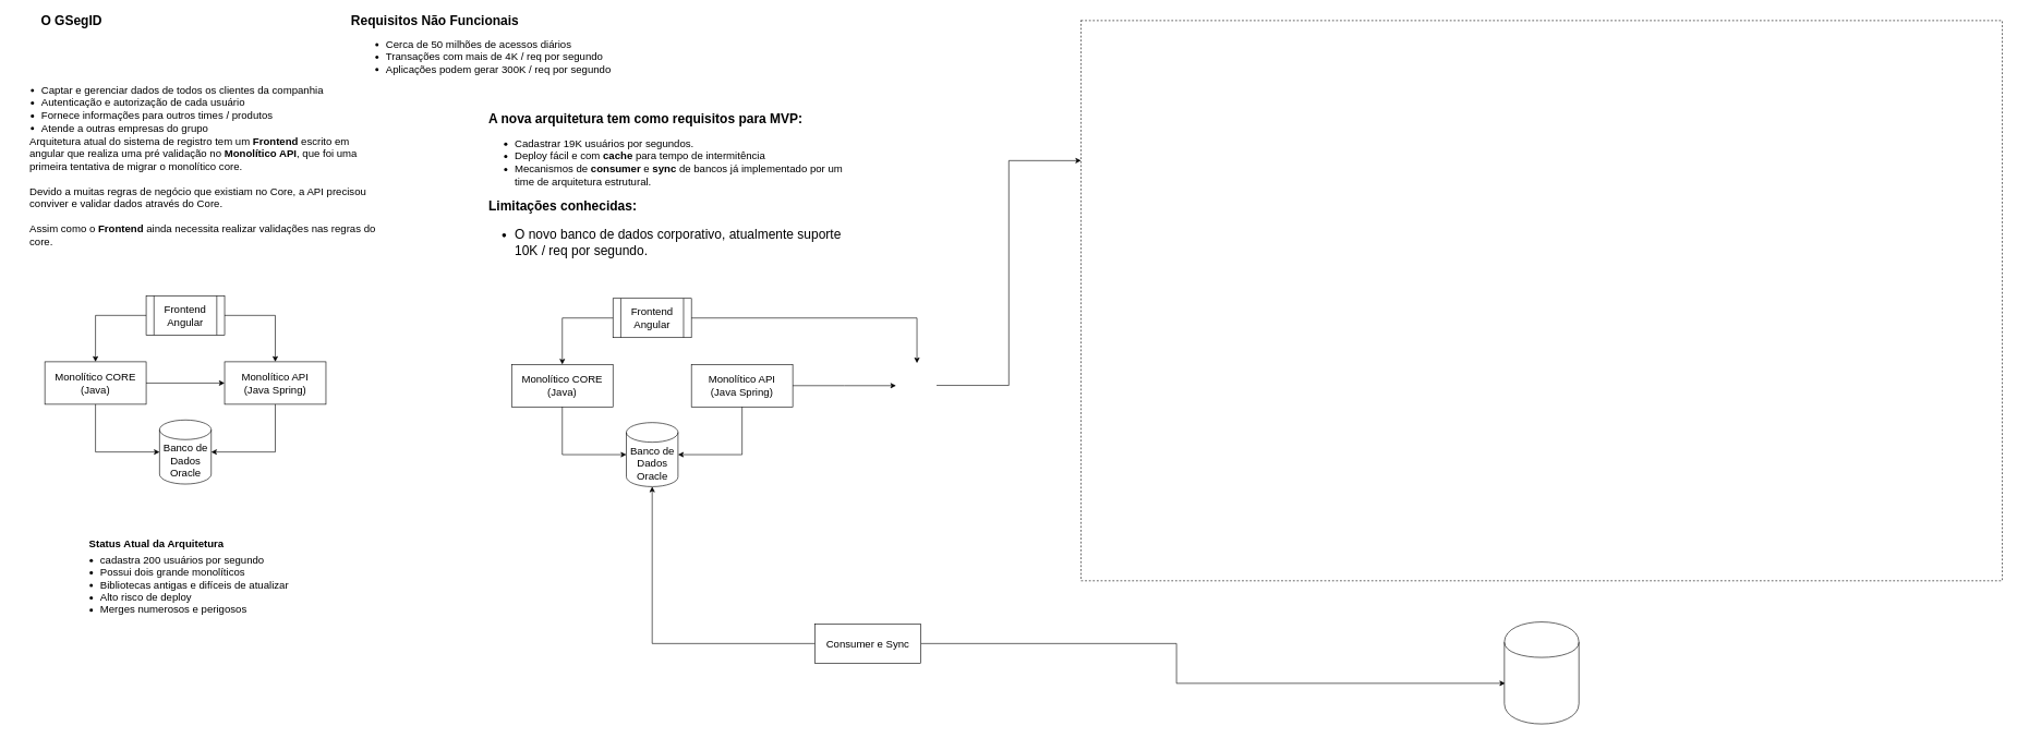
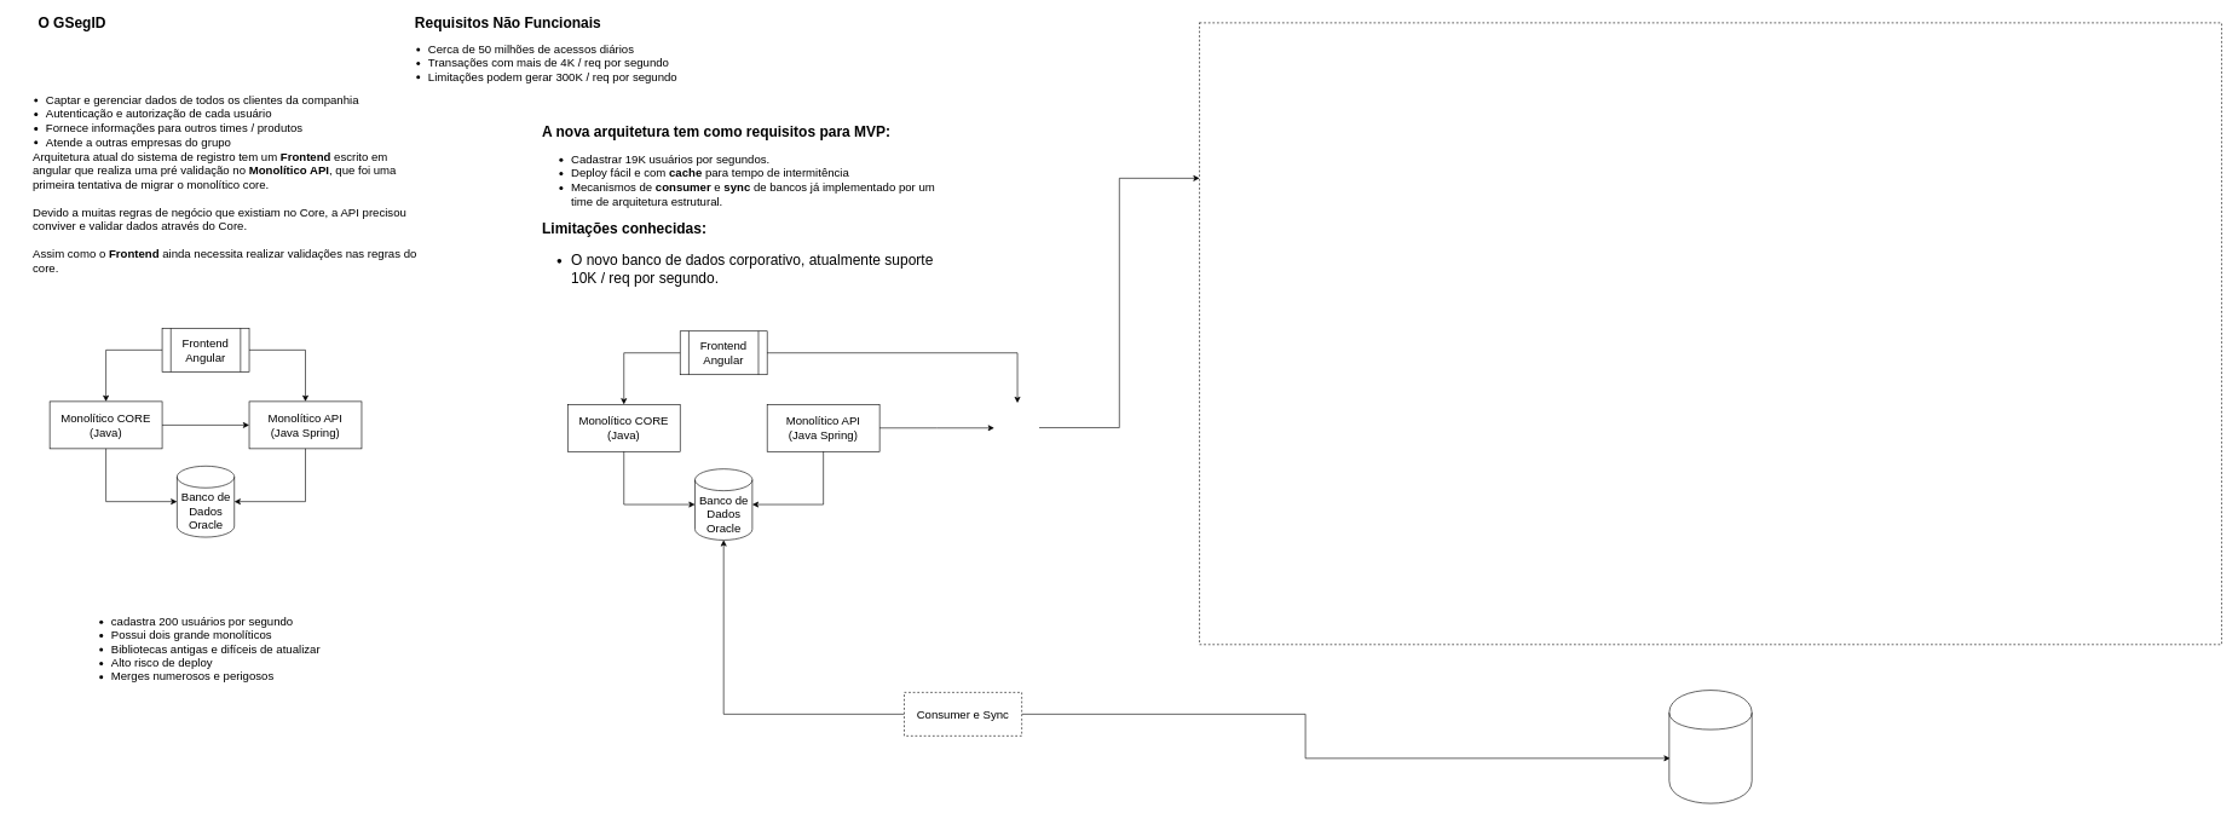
  <mxCell id="0" />
  <mxCell id="1" parent="0" />
- <mxCell id="2" value="&lt;b&gt;&lt;font style=&quot;font-size: 20px&quot;&gt;O GSegID&lt;/font&gt;&lt;/b&gt;" style="text;html=1;strokeColor=none;fillColor=none;align=center;verticalAlign=middle;whiteSpace=wrap;rounded=0;fontSize=16;" vertex="1" parent="1"><mxGeometry x="52" y="20" width="112" height="20" as="geometry" /></mxCell>
+ <mxCell id="2" value="&lt;b&gt;&lt;font style=&quot;font-size: 20px&quot;&gt;O GSegID&lt;/font&gt;&lt;/b&gt;" style="text;html=1;strokeColor=none;fillColor=none;align=center;verticalAlign=middle;whiteSpace=wrap;rounded=0;fontSize=16;" vertex="1" parent="1"><mxGeometry x="42" y="20" width="112" height="20" as="geometry" /></mxCell>
  <mxCell id="3" value="&lt;ul&gt;&lt;li&gt;Captar e gerenciar dados de todos os clientes da companhia&lt;/li&gt;&lt;li&gt;Autenticação e autorização de cada usuário&lt;/li&gt;&lt;li&gt;Fornece informações para outros times / produtos&lt;/li&gt;&lt;li&gt;Atende a outras empresas do grupo&lt;/li&gt;&lt;/ul&gt;" style="text;html=1;strokeColor=none;fillColor=none;align=left;verticalAlign=middle;whiteSpace=wrap;rounded=0;fontSize=16;" vertex="1" parent="1"><mxGeometry x="20" y="156" width="524" height="20" as="geometry" /></mxCell>
- <mxCell id="4" value="&lt;b&gt;&lt;font style=&quot;font-size: 20px&quot;&gt;Requisitos Não Funcionais&lt;/font&gt;&lt;/b&gt;" style="text;html=1;strokeColor=none;fillColor=none;align=center;verticalAlign=middle;whiteSpace=wrap;rounded=0;fontSize=16;" vertex="1" parent="1"><mxGeometry x="533" y="20" width="262" height="20" as="geometry" /></mxCell>
- <mxCell id="5" value="&lt;ul&gt;&lt;li&gt;Cerca de 50 milhões de acessos diários&lt;/li&gt;&lt;li&gt;Transações com mais de 4K / req por segundo&lt;/li&gt;&lt;li&gt;Aplicações podem gerar 300K / req por segundo&lt;/li&gt;&lt;/ul&gt;" style="text;html=1;strokeColor=none;fillColor=none;align=left;verticalAlign=middle;whiteSpace=wrap;rounded=0;fontSize=16;" vertex="1" parent="1"><mxGeometry x="547" y="55" width="392" height="62" as="geometry" /></mxCell>
+ <mxCell id="4" value="&lt;b&gt;&lt;font style=&quot;font-size: 20px&quot;&gt;Requisitos Não Funcionais&lt;/font&gt;&lt;/b&gt;" style="text;html=1;strokeColor=none;fillColor=none;align=center;verticalAlign=middle;whiteSpace=wrap;rounded=0;fontSize=16;" vertex="1" parent="1"><mxGeometry x="568" y="20" width="262" height="20" as="geometry" /></mxCell>
+ <mxCell id="5" value="&lt;ul&gt;&lt;li&gt;Cerca de 50 milhões de acessos diários&lt;/li&gt;&lt;li&gt;Transações com mais de 4K / req por segundo&lt;/li&gt;&lt;li&gt;Limitações podem gerar 300K / req por segundo&lt;/li&gt;&lt;/ul&gt;" style="text;html=1;strokeColor=none;fillColor=none;align=left;verticalAlign=middle;whiteSpace=wrap;rounded=0;fontSize=16;" vertex="1" parent="1"><mxGeometry x="547" y="55" width="392" height="62" as="geometry" /></mxCell>
  <mxCell id="6" value="Arquitetura atual do sistema de registro tem um &lt;b&gt;Frontend&lt;/b&gt; escrito em angular que realiza uma pré validação no &lt;b&gt;Monolítico API&lt;/b&gt;, que foi uma primeira tentativa de migrar o monolítico core.&amp;nbsp;&lt;br&gt;&lt;br&gt;Devido a muitas regras de negócio que existiam no Core, a API precisou conviver e validar dados através do Core.&lt;br&gt;&lt;br&gt;Assim como o&amp;nbsp;&lt;b&gt;Frontend&lt;/b&gt;&amp;nbsp;ainda necessita realizar validações nas regras do core." style="text;html=1;strokeColor=none;fillColor=none;align=left;verticalAlign=middle;whiteSpace=wrap;rounded=0;fontSize=16;" vertex="1" parent="1"><mxGeometry x="42" y="192" width="548" height="200" as="geometry" /></mxCell>
- <mxCell id="7" value="&lt;b style=&quot;font-size: 16px&quot;&gt;Status Atual da Arquitetura&lt;/b&gt;" style="text;html=1;strokeColor=none;fillColor=none;align=center;verticalAlign=middle;whiteSpace=wrap;rounded=0;fontSize=16;" vertex="1" parent="1"><mxGeometry x="128.5" y="821" width="218" height="20" as="geometry" /></mxCell>
  <mxCell id="8" value="&lt;ul&gt;&lt;li&gt;cadastra 200 usuários por segundo&lt;/li&gt;&lt;li&gt;Possui dois grande monolíticos&lt;/li&gt;&lt;li&gt;Bibliotecas antigas e difíceis de atualizar&lt;/li&gt;&lt;li&gt;Alto risco de deploy&lt;/li&gt;&lt;li&gt;Merges numerosos e perigosos&lt;/li&gt;&lt;/ul&gt;" style="text;html=1;strokeColor=none;fillColor=none;align=left;verticalAlign=middle;whiteSpace=wrap;rounded=0;fontSize=16;" vertex="1" parent="1"><mxGeometry x="109.5" y="841" width="345" height="106" as="geometry" /></mxCell>
  <mxCell id="9" value="" style="group" vertex="1" connectable="0" parent="1"><mxGeometry x="67" y="452" width="430" height="288" as="geometry" /></mxCell>
  <mxCell id="10" value="Frontend&lt;br&gt;Angular" style="shape=process;whiteSpace=wrap;html=1;backgroundOutline=1;fontSize=16;" vertex="1" parent="9"><mxGeometry x="155" width="120" height="60" as="geometry" /></mxCell>
  <mxCell id="11" value="Monolítico CORE&lt;br&gt;(Java)" style="rounded=0;whiteSpace=wrap;html=1;fontSize=16;" vertex="1" parent="9"><mxGeometry y="101" width="155" height="65" as="geometry" /></mxCell>
  <mxCell id="12" style="edgeStyle=orthogonalEdgeStyle;rounded=0;orthogonalLoop=1;jettySize=auto;html=1;exitX=0;exitY=0.5;exitDx=0;exitDy=0;fontSize=16;" edge="1" parent="9" source="10" target="11"><mxGeometry relative="1" as="geometry" /></mxCell>
  <mxCell id="13" value="Monolítico API&lt;br&gt;(Java Spring)" style="rounded=0;whiteSpace=wrap;html=1;fontSize=16;" vertex="1" parent="9"><mxGeometry x="275" y="101" width="155" height="65" as="geometry" /></mxCell>
  <mxCell id="14" style="edgeStyle=orthogonalEdgeStyle;rounded=0;orthogonalLoop=1;jettySize=auto;html=1;entryX=0.5;entryY=0;entryDx=0;entryDy=0;fontSize=16;" edge="1" parent="9" source="10" target="13"><mxGeometry relative="1" as="geometry"><Array as="points"><mxPoint x="353" y="30" /></Array></mxGeometry></mxCell>
  <mxCell id="15" style="edgeStyle=orthogonalEdgeStyle;rounded=0;orthogonalLoop=1;jettySize=auto;html=1;exitX=1;exitY=0.5;exitDx=0;exitDy=0;entryX=0;entryY=0.5;entryDx=0;entryDy=0;fontSize=16;" edge="1" parent="9" source="11" target="13"><mxGeometry relative="1" as="geometry" /></mxCell>
  <mxCell id="16" value="Banco de Dados Oracle" style="shape=cylinder3;whiteSpace=wrap;html=1;boundedLbl=1;backgroundOutline=1;size=15;fontSize=16;" vertex="1" parent="9"><mxGeometry x="175.5" y="190" width="79" height="98" as="geometry" /></mxCell>
  <mxCell id="17" style="edgeStyle=orthogonalEdgeStyle;rounded=0;orthogonalLoop=1;jettySize=auto;html=1;exitX=0.5;exitY=1;exitDx=0;exitDy=0;entryX=0;entryY=0.5;entryDx=0;entryDy=0;entryPerimeter=0;fontSize=16;" edge="1" parent="9" source="11" target="16"><mxGeometry relative="1" as="geometry" /></mxCell>
  <mxCell id="18" style="edgeStyle=orthogonalEdgeStyle;rounded=0;orthogonalLoop=1;jettySize=auto;html=1;entryX=1;entryY=0.5;entryDx=0;entryDy=0;entryPerimeter=0;fontSize=16;" edge="1" parent="9" source="13" target="16"><mxGeometry relative="1" as="geometry"><Array as="points"><mxPoint x="352" y="239" /></Array></mxGeometry></mxCell>
  <mxCell id="19" value="" style="group" vertex="1" connectable="0" parent="1"><mxGeometry x="781" y="456" width="430" height="288" as="geometry" /></mxCell>
  <mxCell id="20" value="Frontend&lt;br&gt;Angular" style="shape=process;whiteSpace=wrap;html=1;backgroundOutline=1;fontSize=16;" vertex="1" parent="19"><mxGeometry x="155" width="120" height="60" as="geometry" /></mxCell>
  <mxCell id="21" value="Monolítico CORE&lt;br&gt;(Java)" style="rounded=0;whiteSpace=wrap;html=1;fontSize=16;" vertex="1" parent="19"><mxGeometry y="101" width="155" height="65" as="geometry" /></mxCell>
  <mxCell id="22" style="edgeStyle=orthogonalEdgeStyle;rounded=0;orthogonalLoop=1;jettySize=auto;html=1;exitX=0;exitY=0.5;exitDx=0;exitDy=0;fontSize=16;" edge="1" parent="19" source="20" target="21"><mxGeometry relative="1" as="geometry" /></mxCell>
  <mxCell id="23" value="Monolítico API&lt;br&gt;(Java Spring)" style="rounded=0;whiteSpace=wrap;html=1;fontSize=16;" vertex="1" parent="19"><mxGeometry x="275" y="101" width="155" height="65" as="geometry" /></mxCell>
  <mxCell id="24" value="Banco de Dados Oracle" style="shape=cylinder3;whiteSpace=wrap;html=1;boundedLbl=1;backgroundOutline=1;size=15;fontSize=16;" vertex="1" parent="19"><mxGeometry x="175.5" y="190" width="79" height="98" as="geometry" /></mxCell>
  <mxCell id="25" style="edgeStyle=orthogonalEdgeStyle;rounded=0;orthogonalLoop=1;jettySize=auto;html=1;exitX=0.5;exitY=1;exitDx=0;exitDy=0;entryX=0;entryY=0.5;entryDx=0;entryDy=0;entryPerimeter=0;fontSize=16;" edge="1" parent="19" source="21" target="24"><mxGeometry relative="1" as="geometry" /></mxCell>
  <mxCell id="26" style="edgeStyle=orthogonalEdgeStyle;rounded=0;orthogonalLoop=1;jettySize=auto;html=1;entryX=1;entryY=0.5;entryDx=0;entryDy=0;entryPerimeter=0;fontSize=16;" edge="1" parent="19" source="23" target="24"><mxGeometry relative="1" as="geometry"><Array as="points"><mxPoint x="352" y="239" /></Array></mxGeometry></mxCell>
  <mxCell id="27" value="&lt;b style=&quot;font-size: 20px&quot;&gt;A nova arquitetura tem como requisitos para MVP:&lt;/b&gt;&lt;br&gt;&lt;ul&gt;&lt;li&gt;Cadastrar 19K usuários por segundos.&lt;/li&gt;&lt;li&gt;Deploy fácil e com &lt;b&gt;cache &lt;/b&gt;para tempo de intermitência&lt;/li&gt;&lt;li&gt;Mecanismos de &lt;b&gt;consumer &lt;/b&gt;e &lt;b&gt;sync &lt;/b&gt;de bancos já implementado por um time de arquitetura estrutural.&amp;nbsp;&lt;/li&gt;&lt;/ul&gt;&lt;div style=&quot;font-size: 20px&quot;&gt;&lt;b&gt;&lt;font style=&quot;font-size: 20px&quot;&gt;Limitações conhecidas:&lt;/font&gt;&lt;/b&gt;&lt;/div&gt;&lt;div style=&quot;font-size: 20px&quot;&gt;&lt;ul&gt;&lt;li&gt;O novo banco de dados corporativo, atualmente suporte 10K / req por segundo.&lt;/li&gt;&lt;/ul&gt;&lt;/div&gt;" style="text;html=1;strokeColor=none;fillColor=none;align=left;verticalAlign=middle;whiteSpace=wrap;rounded=0;fontSize=16;" vertex="1" parent="1"><mxGeometry x="744" y="164" width="548" height="256" as="geometry" /></mxCell>
  <mxCell id="28" style="edgeStyle=orthogonalEdgeStyle;rounded=0;orthogonalLoop=1;jettySize=auto;html=1;entryX=0;entryY=0.25;entryDx=0;entryDy=0;fontSize=16;" edge="1" parent="1" source="29" target="36"><mxGeometry relative="1" as="geometry" /></mxCell>
  <mxCell id="29" value="" style="shape=image;verticalLabelPosition=bottom;labelBackgroundColor=#ffffff;verticalAlign=top;aspect=fixed;imageAspect=0;image=https://access.redhat.com/sites/default/files/nginx-icon-outline-hex-rgb-266x302_0.png;" vertex="1" parent="1"><mxGeometry x="1371" y="555" width="60" height="68.12" as="geometry" /></mxCell>
  <mxCell id="30" style="edgeStyle=orthogonalEdgeStyle;rounded=0;orthogonalLoop=1;jettySize=auto;html=1;entryX=0.5;entryY=1;entryDx=0;entryDy=0;entryPerimeter=0;fontSize=16;" edge="1" parent="1" source="32" target="24"><mxGeometry relative="1" as="geometry" /></mxCell>
  <mxCell id="31" style="edgeStyle=orthogonalEdgeStyle;rounded=0;orthogonalLoop=1;jettySize=auto;html=1;fontSize=16;entryX=0;entryY=0.5;entryDx=0;entryDy=0;" edge="1" parent="1" source="32" target="35"><mxGeometry relative="1" as="geometry"><mxPoint x="2144" y="1041" as="targetPoint" /><Array as="points"><mxPoint x="1798" y="984" /><mxPoint x="1798" y="1045" /></Array></mxGeometry></mxCell>
- <mxCell id="32" value="Consumer e Sync" style="rounded=0;whiteSpace=wrap;html=1;fontSize=16;align=center;" vertex="1" parent="1"><mxGeometry x="1245" y="954" width="162" height="60" as="geometry" /></mxCell>
+ <mxCell id="32" value="Consumer e Sync" style="rounded=0;whiteSpace=wrap;html=1;fontSize=16;align=center;dashed=1;" vertex="1" parent="1"><mxGeometry x="1245" y="954" width="162" height="60" as="geometry" /></mxCell>
  <mxCell id="33" value="" style="group" vertex="1" connectable="0" parent="1"><mxGeometry x="2299.5" y="951" width="114" height="156" as="geometry" /></mxCell>
  <mxCell id="34" value="" style="shape=cylinder;whiteSpace=wrap;html=1;boundedLbl=1;backgroundOutline=1;fontSize=16;align=center;" vertex="1" parent="33"><mxGeometry width="114" height="156" as="geometry" /></mxCell>
  <mxCell id="35" value="" style="shape=image;verticalLabelPosition=bottom;labelBackgroundColor=#ffffff;verticalAlign=top;aspect=fixed;imageAspect=0;image=https://miro.medium.com/max/780/0*vKDMQXxrZJyWWw0I.;" vertex="1" parent="33"><mxGeometry x="1.228" y="64.683" width="111.551" height="58.346" as="geometry" /></mxCell>
  <mxCell id="36" value="" style="rounded=0;whiteSpace=wrap;html=1;fontSize=16;align=center;dashed=1;" vertex="1" parent="1"><mxGeometry x="1652" y="31" width="1409" height="857" as="geometry" /></mxCell>
  <mxCell id="37" style="edgeStyle=orthogonalEdgeStyle;rounded=0;orthogonalLoop=1;jettySize=auto;html=1;fontSize=16;" edge="1" parent="1" source="20" target="29"><mxGeometry relative="1" as="geometry" /></mxCell>
  <mxCell id="38" style="edgeStyle=orthogonalEdgeStyle;rounded=0;orthogonalLoop=1;jettySize=auto;html=1;fontSize=16;" edge="1" parent="1" source="23"><mxGeometry relative="1" as="geometry"><mxPoint x="1369" y="589.5" as="targetPoint" /></mxGeometry></mxCell>
